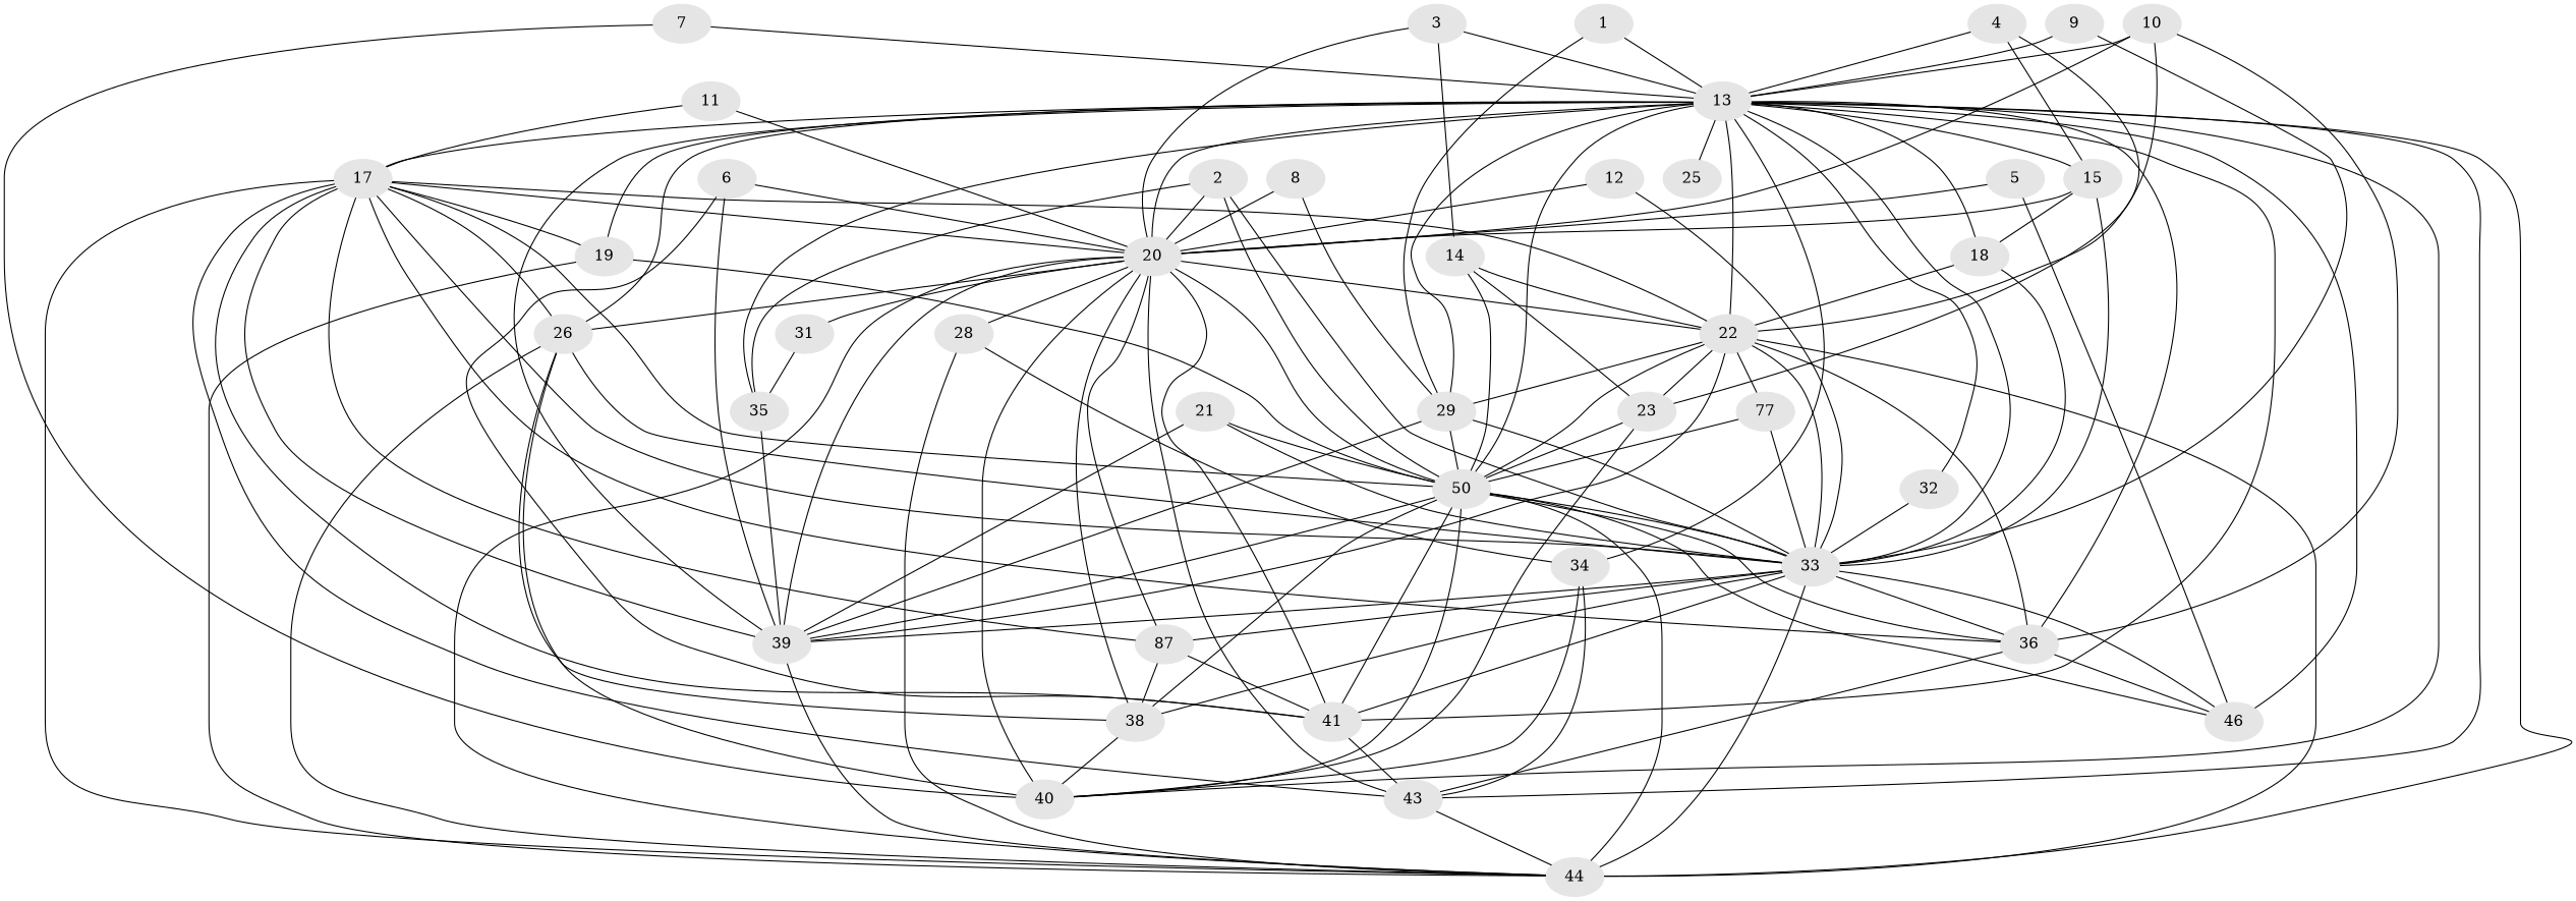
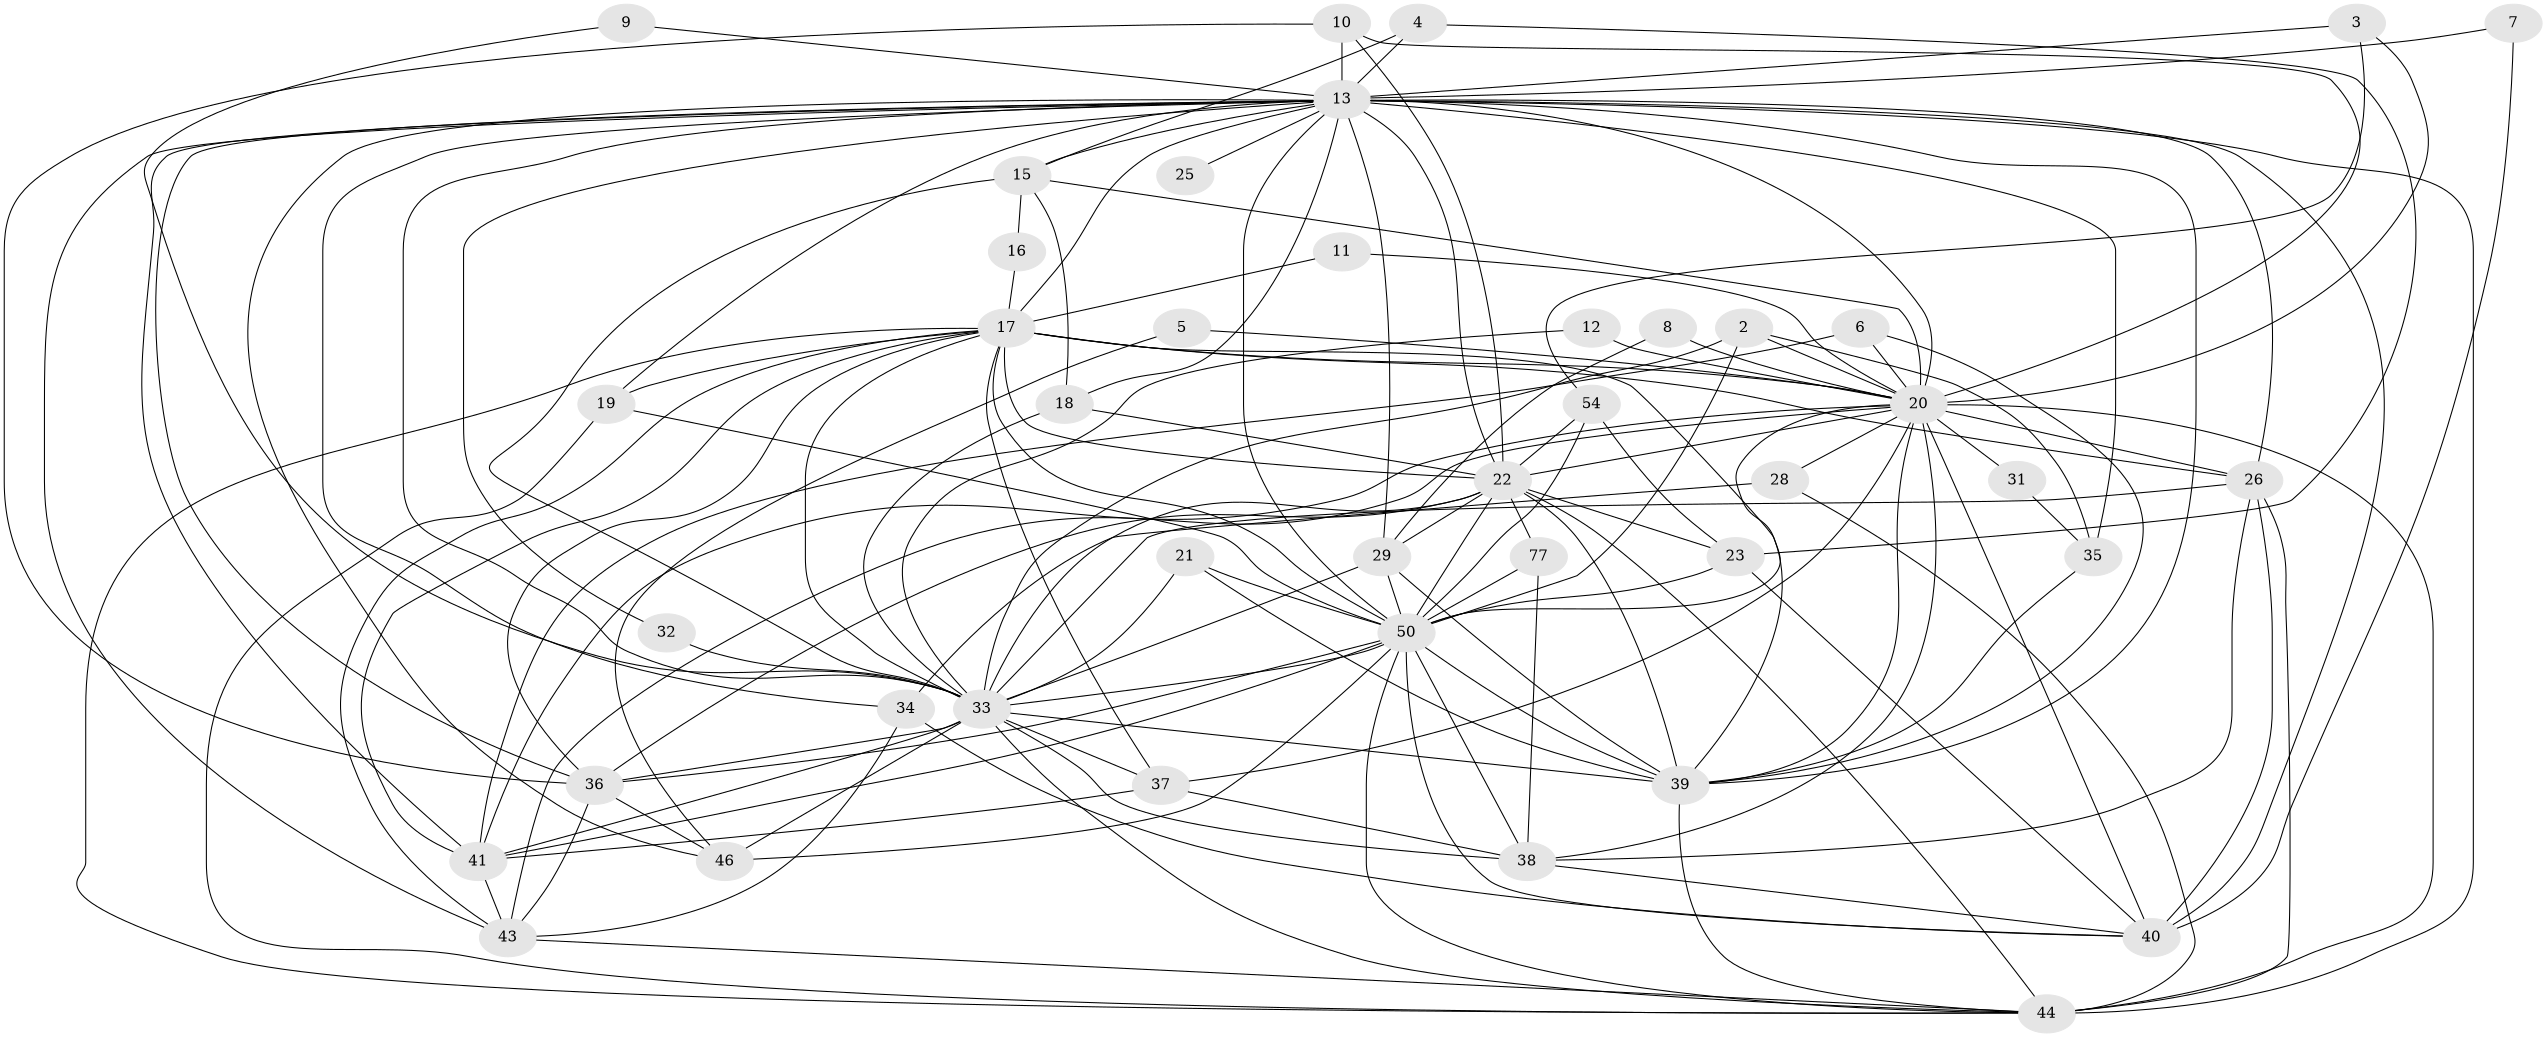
  graph {
    node [color=gray90 style=filled]
    edge [weight=1.0]
-   1
    13
    29
    20
    n5 [label=50]
    33
    35
    15
    n9 [label=46]
    39
    41
    40
    22
    36
    17
    18
    19
    25
    26
    32
    34
    43
    44
    2
-   37 [label=87]
+   37
    28
    31
    38
    3
-   14
+   14 [label=54]
    23
    4
+   16
    5
    6
    7
    8
    9
    10
    n40 [label=77]
    11
    12
    21
-   1 -- 13
-   1 -- 29
    13 -- 29
    13 -- 20 [weight=6.0]
    13 -- n5 [weight=4.0]
    13 -- 33 [weight=4.0]
    13 -- 35 [weight=3.0]
    13 -- 15 [weight=2.0]
    13 -- n9 [weight=2.0]
    13 -- 39 [weight=3.0]
    13 -- 41
    13 -- 40
    13 -- 22 [weight=2.0]
    13 -- 36 [weight=2.0]
    13 -- 17 [weight=4.0]
    13 -- 18
    13 -- 19 [weight=2.0]
    13 -- 25
    13 -- 26
    13 -- 32
    13 -- 34
    13 -- 43
    13 -- 44 [weight=7.0]
    29 -- n5
    29 -- 33
    29 -- 39
    20 -- n5 [weight=2.0]
    20 -- 39
    20 -- 41
    20 -- 40 [weight=2.0]
    20 -- 22
    20 -- 26 [weight=3.0]
    20 -- 43
    20 -- 44 [weight=2.0]
    20 -- 37
    20 -- 28 [weight=2.0]
    20 -- 31
    20 -- 38
    n5 -- 33 [weight=2.0]
    n5 -- n9 [weight=2.0]
    n5 -- 39 [weight=3.0]
    n5 -- 41
    n5 -- 40
    n5 -- 36
    n5 -- 44
    n5 -- 38
    33 -- n9 [weight=2.0]
    33 -- 39 [weight=2.0]
    33 -- 41 [weight=2.0]
    33 -- 36
    33 -- 44 [weight=2.0]
    33 -- 37
    33 -- 38
    35 -- 39 [weight=3.0]
    15 -- 20
    15 -- 33 [weight=2.0]
    15 -- 18
+   15 -- 16
    39 -- 44 [weight=3.0]
    41 -- 43
    22 -- 29
    22 -- n5 [weight=2.0]
    22 -- 33 [weight=3.0]
    22 -- 39 [weight=2.0]
    22 -- 36
    22 -- 44
    22 -- 23
    22 -- n40
    36 -- n9
    36 -- 43
    17 -- 20
    17 -- n5
    17 -- 33 [weight=2.0]
    17 -- 39
    17 -- 41
    17 -- 22 [weight=2.0]
    17 -- 36
    17 -- 19
    17 -- 26 [weight=2.0]
    17 -- 43 [weight=2.0]
    17 -- 44 [weight=2.0]
    17 -- 37
    18 -- 33 [weight=2.0]
    18 -- 22
    19 -- n5
    19 -- 44
    26 -- 33
    26 -- 40 [weight=2.0]
    26 -- 44
    26 -- 38
    32 -- 33
    34 -- 40
    34 -- 43
    43 -- 44
    2 -- 20
    2 -- n5
    2 -- 33
    2 -- 35
    37 -- 41
    37 -- 38
    28 -- 34
    28 -- 44
    31 -- 35
    38 -- 40
    3 -- 13
    3 -- 20
    3 -- 14
    14 -- n5
    14 -- 22
    14 -- 23
    23 -- n5
    23 -- 40
    4 -- 13
    4 -- 15
    4 -- 23
+   16 -- 17
    5 -- 20
    5 -- n9
    6 -- 20
    6 -- 39
    6 -- 41
    7 -- 13
    7 -- 40
    8 -- 29
    8 -- 20
    9 -- 13
    9 -- 33
    10 -- 13
    10 -- 20
    10 -- 22
    10 -- 36
    n40 -- n5
-   n40 -- 33
+   n40 -- 38
    11 -- 20
    11 -- 17
    12 -- 20
    12 -- 33
    21 -- n5
    21 -- 33
    21 -- 39
  }
